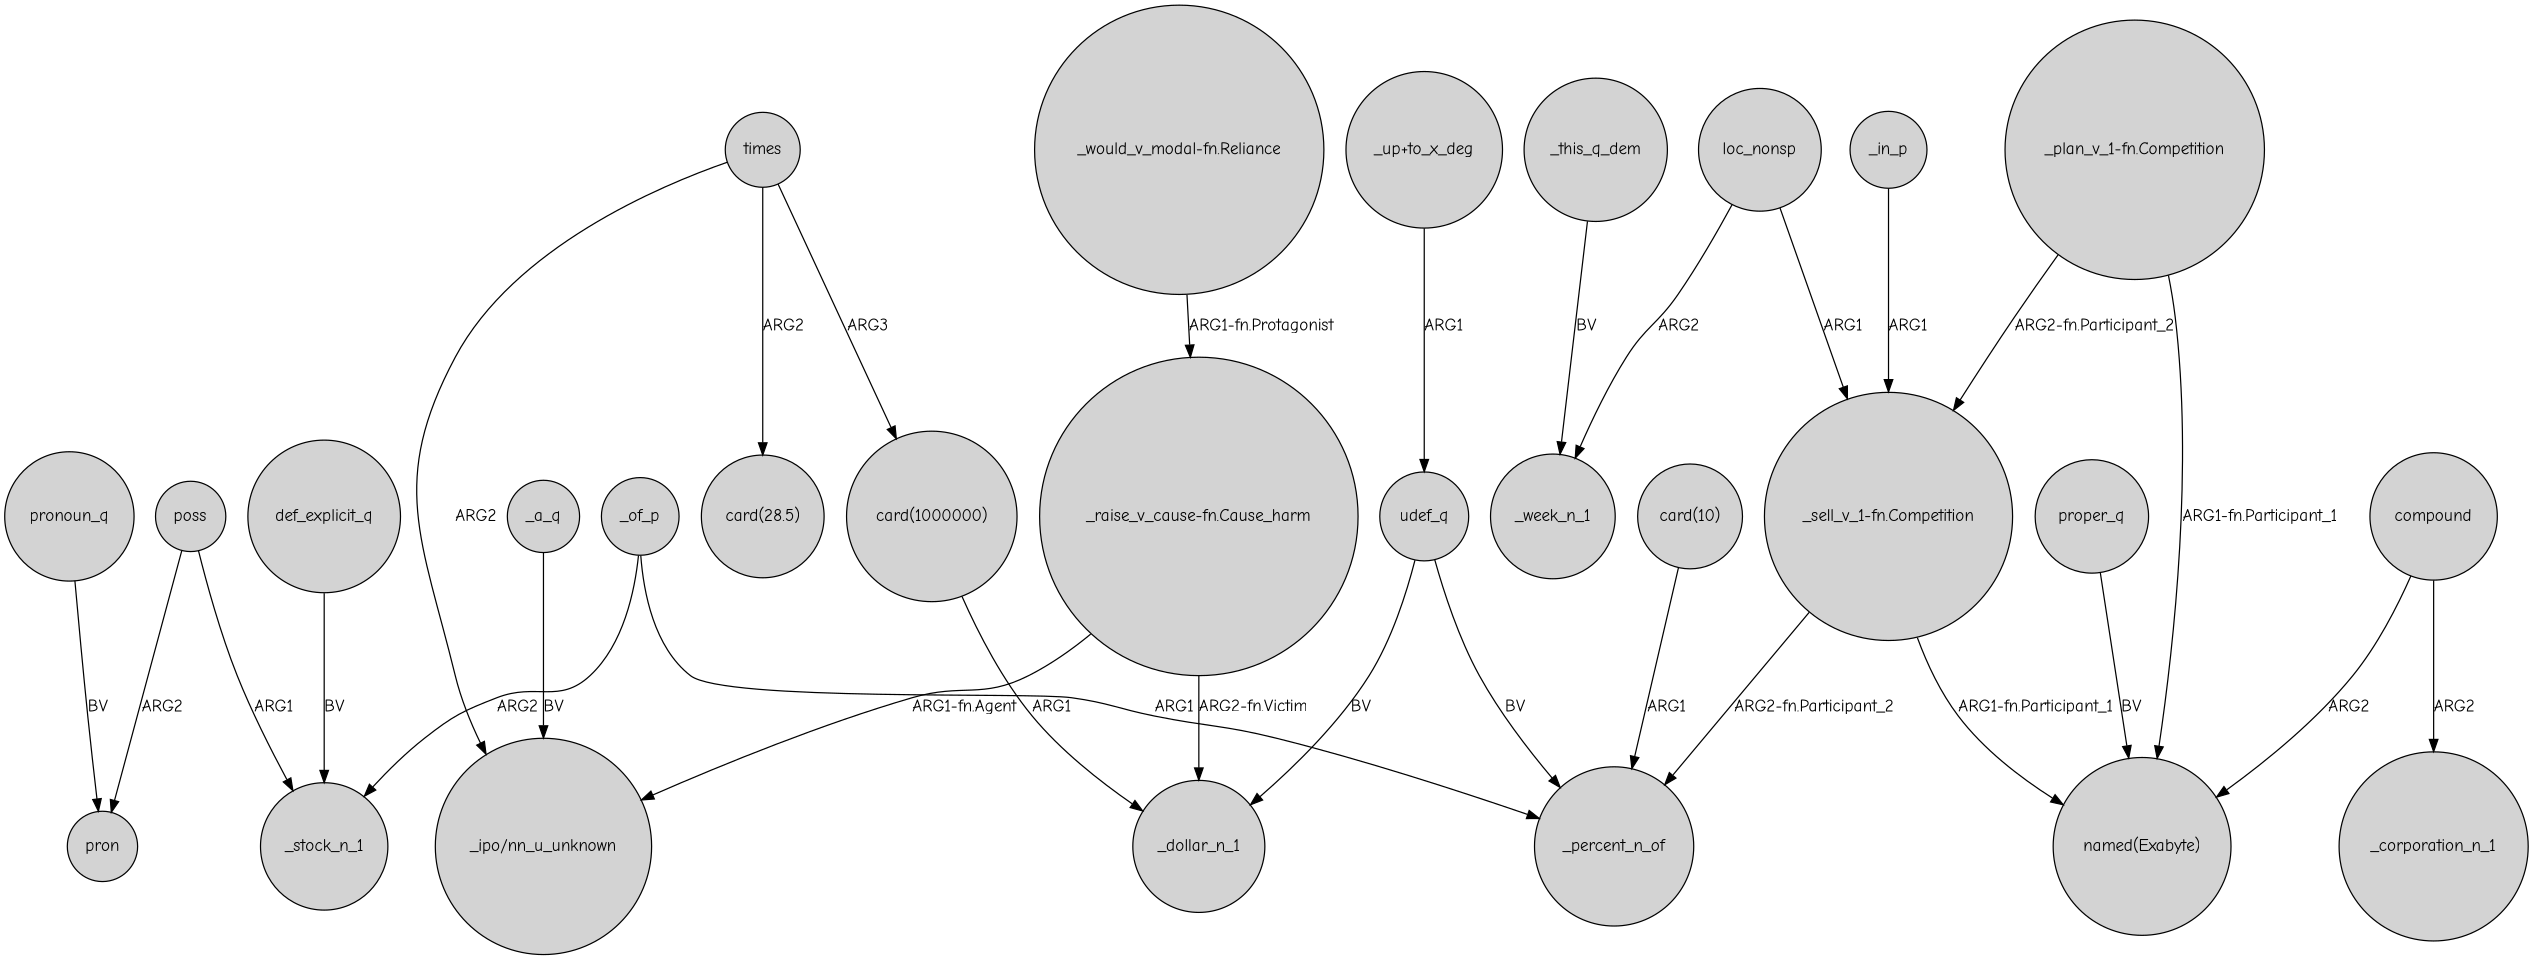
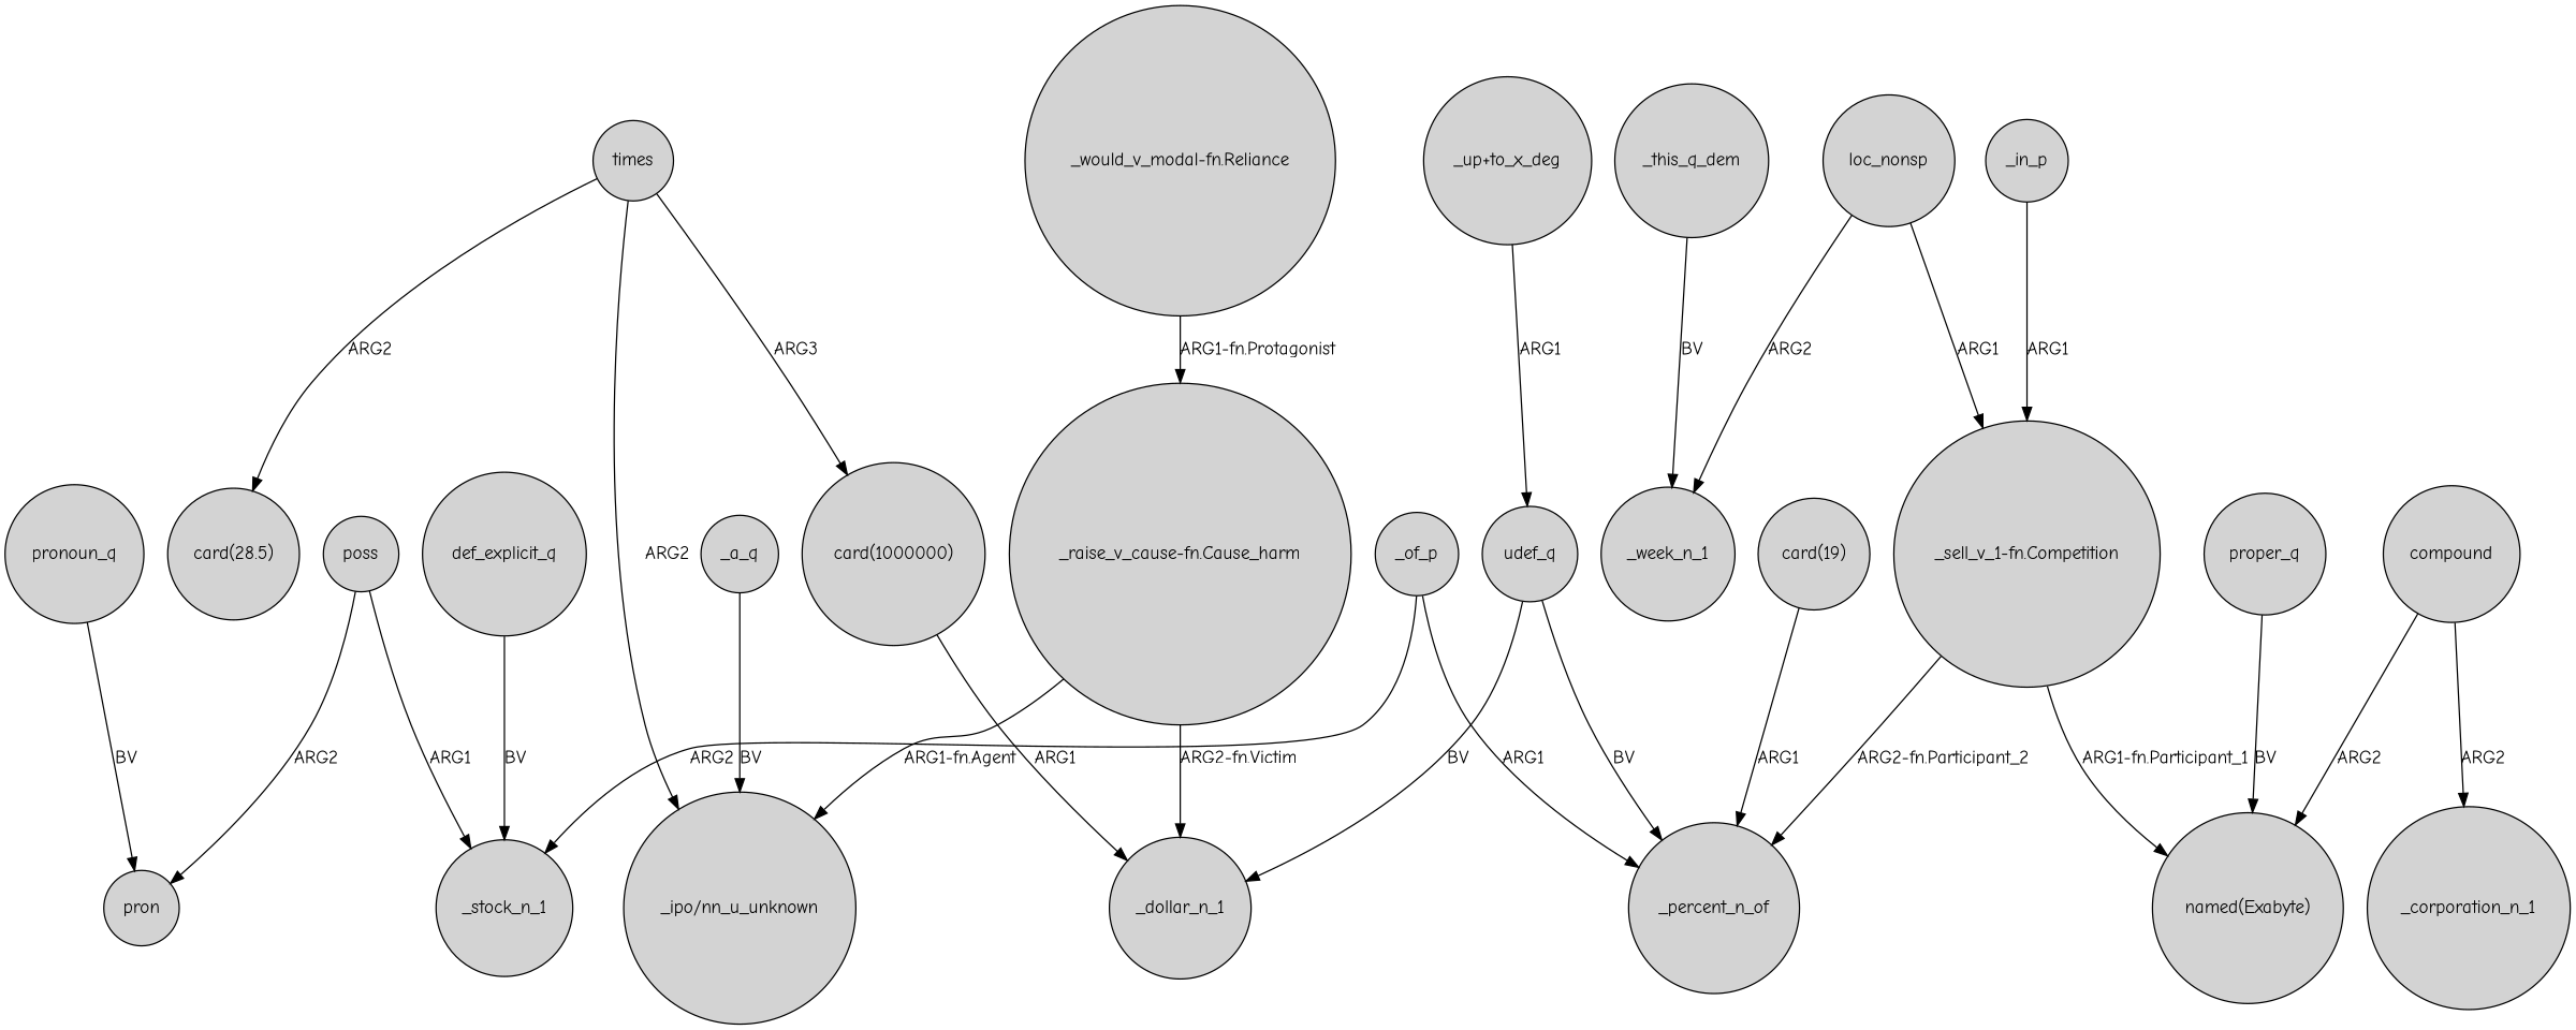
  digraph {
    fontname="Comic Neue"
    node [fontname="Comic Neue" shape=circle style=filled]
    edge [fontname="Comic Neue"]
    loc_nonsp
    "_sell_v_1-fn.Competition"
    _week_n_1
    _percent_n_of
    "named(Exabyte)"
    times
    "card(1000000)"
    "card(28.5)"
    "_ipo/nn_u_unknown"
    _dollar_n_1
    def_explicit_q
    _stock_n_1
    "_would_v_modal-fn.Reliance"
    "_raise_v_cause-fn.Cause_harm"
    _of_p
    pronoun_q
    pron
    proper_q
    poss
    udef_q
-   "card(10)"
+   "card(10)" [label="card(19)"]
    "_up+to_x_deg"
    _in_p
    _a_q
    compound
    _corporation_n_1
-   "_plan_v_1-fn.Competition"
    _this_q_dem
    loc_nonsp -> "_sell_v_1-fn.Competition" [label=ARG1]
    loc_nonsp -> _week_n_1 [label=ARG2]
    "_sell_v_1-fn.Competition" -> _percent_n_of [label="ARG2-fn.Participant_2"]
    "_sell_v_1-fn.Competition" -> "named(Exabyte)" [label="ARG1-fn.Participant_1"]
    times -> "card(1000000)" [label=ARG3]
    times -> "card(28.5)" [label=ARG2]
    times -> "_ipo/nn_u_unknown" [label=ARG2]
    "card(1000000)" -> _dollar_n_1 [label=ARG1]
    def_explicit_q -> _stock_n_1 [label=BV]
    "_would_v_modal-fn.Reliance" -> "_raise_v_cause-fn.Cause_harm" [label="ARG1-fn.Protagonist"]
    "_raise_v_cause-fn.Cause_harm" -> "_ipo/nn_u_unknown" [label="ARG1-fn.Agent"]
    "_raise_v_cause-fn.Cause_harm" -> _dollar_n_1 [label="ARG2-fn.Victim"]
    _of_p -> _percent_n_of [label=ARG1]
    _of_p -> _stock_n_1 [label=ARG2]
    pronoun_q -> pron [label=BV]
    proper_q -> "named(Exabyte)" [label=BV]
    poss -> _stock_n_1 [label=ARG1]
    poss -> pron [label=ARG2]
    udef_q -> _percent_n_of [label=BV]
    udef_q -> _dollar_n_1 [label=BV]
    "card(10)" -> _percent_n_of [label=ARG1]
    "_up+to_x_deg" -> udef_q [label=ARG1]
    _in_p -> "_sell_v_1-fn.Competition" [label=ARG1]
    _a_q -> "_ipo/nn_u_unknown" [label=BV]
    compound -> "named(Exabyte)" [label=ARG2]
    compound -> _corporation_n_1 [label=ARG2]
-   "_plan_v_1-fn.Competition" -> "_sell_v_1-fn.Competition" [label="ARG2-fn.Participant_2"]
-   "_plan_v_1-fn.Competition" -> "named(Exabyte)" [label="ARG1-fn.Participant_1"]
    _this_q_dem -> _week_n_1 [label=BV]
  }
